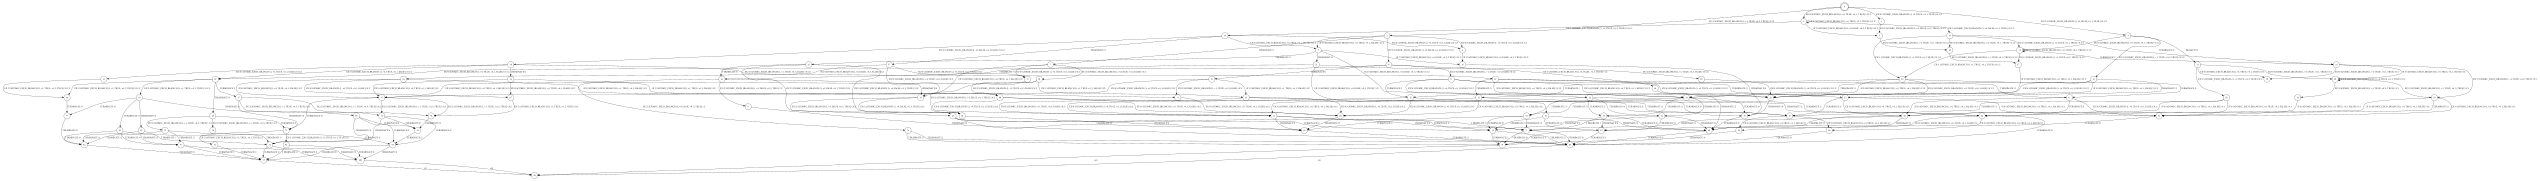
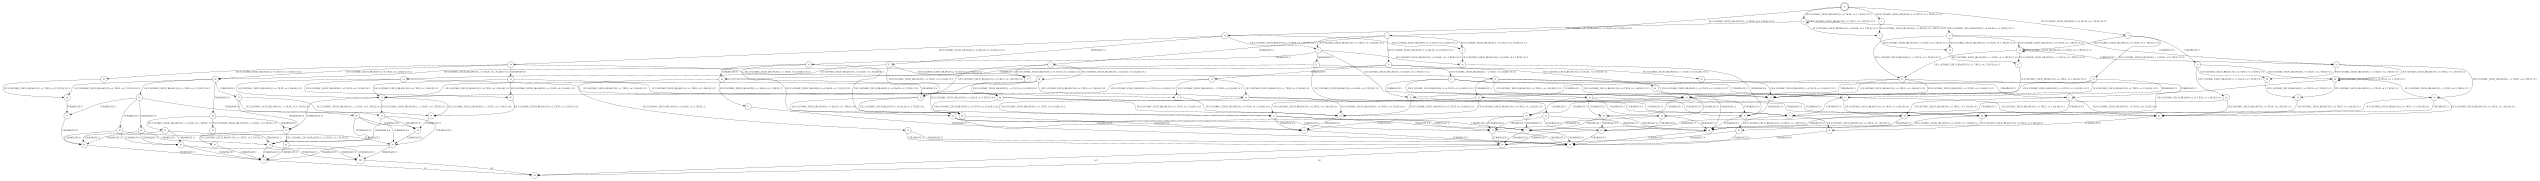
  digraph {
    fontname="EB Garamond"
    node [fontname="EB Garamond" shape=circle]
    edge [fontname="EB Garamond"]
    0 [peripheries=2]
    1
    2
    3
    4
    5
    6
    7
    8
    9
    11
    12
    13
    14
    15
    10
    16
    17
    18
    19
    20
    21
    22
    23
    24
    25
    26
    27
    28
    29
    30
    31
    32
    33
    34
    35
    36
    37
    38
    39
    40
    41
    42
    43
    45
    46
    47
    48
    49
    44
    50
    51
    52
    53
    54
    55
    56
    57
    58
    59
    60
    61
    62
    63
    64
    65
    66
    67
    68
    69
    70
    71
    72
    73
    74
    75
    76
    77
    78
    79
    80
    81
    82
    83
    84
    85
    86
    87
    88
    89
    90
    91
    92
    93
    94
    95
    96
    97
    98
    99
    100
    0 -> 1 [label="EX !0 !ATOMIC_EXCH_BRANCH (1, +0, TRUE, +0, 1, TRUE) !:0:1:2:"]
    0 -> 2 [label="EX !1 !ATOMIC_EXCH_BRANCH (1, +1, TRUE, +0, 2, TRUE) !:0:1:2:"]
    0 -> 3 [label="EX !2 !ATOMIC_EXCH_BRANCH (1, +0, FALSE, +0, 3, TRUE) !:0:1:2:"]
    0 -> 4 [label="EX !0 !ATOMIC_EXCH_BRANCH (1, +0, TRUE, +0, 1, TRUE) !:0:1:2:"]
    1 -> 5 [label="EX !2 !ATOMIC_EXCH_BRANCH (1, +0, FALSE, +0, 3, TRUE) !:0:1:2:"]
    2 -> 6 [label="EX !0 !ATOMIC_EXCH_BRANCH (1, +0, TRUE, +0, 1, FALSE) !:0:1:2:"]
    2 -> 7 [label="TERMINATE !1"]
    2 -> 8 [label="EX !2 !ATOMIC_EXCH_BRANCH (1, +0, FALSE, +0, 3, FALSE) !:0:1:2:"]
    2 -> 9 [label="EX !0 !ATOMIC_EXCH_BRANCH (1, +0, TRUE, +0, 1, FALSE) !:0:1:2:"]
-   3 -> 11 [label="BRANCH !2"]
+   3 -> 11 [label="TERMINATE !2"]
    3 -> 12 [label="EX !1 !ATOMIC_EXCH_BRANCH (1, +1, TRUE, +0, 2, TRUE) !:0:1:2:"]
    3 -> 13 [label="EX !0 !ATOMIC_EXCH_BRANCH (1, +0, TRUE, +0, 1, TRUE) !:0:1:2:"]
    4 -> 4 [label="EX !0 !ATOMIC_EXCH_BRANCH (1, +0, TRUE, +0, 1, TRUE) !:0:1:2:"]
    4 -> 5 [label="EX !2 !ATOMIC_EXCH_BRANCH (1, +0, FALSE, +0, 3, TRUE) !:0:1:2:"]
    4 -> 14 [label="EX !1 !ATOMIC_EXCH_BRANCH (1, +1, TRUE, +0, 2, TRUE) !:0:1:2:"]
    4 -> 15 [label="EX !2 !ATOMIC_EXCH_BRANCH (1, +0, FALSE, +0, 3, TRUE) !:0:1:2:"]
    5 -> 10 [label="EX !0 !ATOMIC_EXCH_BRANCH (1, +0, TRUE, +0, 1, TRUE) !:0:1:2:"]
    6 -> 16 [label="EX !2 !ATOMIC_EXCH_BRANCH (1, +0, FALSE, +0, 3, TRUE) !:0:1:2:"]
    7 -> 17 [label="EX !0 !ATOMIC_EXCH_BRANCH (1, +0, TRUE, +0, 1, FALSE) !:0:2:"]
    7 -> 18 [label="EX !2 !ATOMIC_EXCH_BRANCH (1, +0, FALSE, +0, 3, FALSE) !:0:2:"]
    7 -> 19 [label="EX !0 !ATOMIC_EXCH_BRANCH (1, +0, TRUE, +0, 1, FALSE) !:0:2:"]
    8 -> 20 [label="EX !2 !ATOMIC_EXCH_BRANCH (1, +1, TRUE, +0, 3, FALSE) !:0:1:2:"]
    8 -> 21 [label="TERMINATE !1"]
    8 -> 22 [label="EX !0 !ATOMIC_EXCH_BRANCH (1, +0, TRUE, +0, 1, FALSE) !:0:1:2:"]
    8 -> 23 [label="EX !2 !ATOMIC_EXCH_BRANCH (1, +1, TRUE, +0, 3, FALSE) !:0:1:2:"]
    9 -> 16 [label="EX !2 !ATOMIC_EXCH_BRANCH (1, +0, FALSE, +0, 3, TRUE) !:0:1:2:"]
    9 -> 24 [label="TERMINATE !1"]
    9 -> 25 [label="TERMINATE !0"]
    9 -> 26 [label="EX !2 !ATOMIC_EXCH_BRANCH (1, +0, FALSE, +0, 3, TRUE) !:0:1:2:"]
    11 -> 28 [label="EX !0 !ATOMIC_EXCH_BRANCH (1, +0, TRUE, +0, 1, TRUE) !:0:1:"]
    11 -> 29 [label="EX !1 !ATOMIC_EXCH_BRANCH (1, +1, TRUE, +0, 2, TRUE) !:0:1:"]
    11 -> 30 [label="EX !0 !ATOMIC_EXCH_BRANCH (1, +0, TRUE, +0, 1, TRUE) !:0:1:"]
    12 -> 31 [label="EX !0 !ATOMIC_EXCH_BRANCH (1, +0, TRUE, +0, 1, FALSE) !:0:1:2:"]
    12 -> 32 [label="TERMINATE !1"]
    12 -> 33 [label="TERMINATE !2"]
    12 -> 34 [label="EX !0 !ATOMIC_EXCH_BRANCH (1, +0, TRUE, +0, 1, FALSE) !:0:1:2:"]
    13 -> 13 [label="EX !0 !ATOMIC_EXCH_BRANCH (1, +0, TRUE, +0, 1, TRUE) !:0:1:2:"]
    13 -> 27 [label="EX !1 !ATOMIC_EXCH_BRANCH (1, +1, TRUE, +0, 2, TRUE) !:0:1:2:"]
    13 -> 35 [label="TERMINATE !2"]
    13 -> 36 [label="EX !1 !ATOMIC_EXCH_BRANCH (1, +1, TRUE, +0, 2, TRUE) !:0:1:2:"]
    14 -> 6 [label="EX !0 !ATOMIC_EXCH_BRANCH (1, +0, TRUE, +0, 1, FALSE) !:0:1:2:"]
    14 -> 9 [label="EX !0 !ATOMIC_EXCH_BRANCH (1, +0, TRUE, +0, 1, FALSE) !:0:1:2:"]
    14 -> 37 [label="TERMINATE !1"]
    14 -> 38 [label="EX !2 !ATOMIC_EXCH_BRANCH (1, +0, FALSE, +0, 3, FALSE) !:0:1:2:"]
    15 -> 13 [label="EX !0 !ATOMIC_EXCH_BRANCH (1, +0, TRUE, +0, 1, TRUE) !:0:1:2:"]
    15 -> 10 [label="EX !0 !ATOMIC_EXCH_BRANCH (1, +0, TRUE, +0, 1, TRUE) !:0:1:2:"]
    15 -> 35 [label="TERMINATE !2"]
    15 -> 36 [label="EX !1 !ATOMIC_EXCH_BRANCH (1, +1, TRUE, +0, 2, TRUE) !:0:1:2:"]
    10 -> 27 [label="EX !1 !ATOMIC_EXCH_BRANCH (1, +1, TRUE, +0, 2, TRUE) !:0:1:2:"]
    16 -> 39 [label="TERMINATE !0"]
    17 -> 40 [label="EX !2 !ATOMIC_EXCH_BRANCH (1, +0, FALSE, +0, 3, TRUE) !:0:2:"]
    18 -> 41 [label="EX !2 !ATOMIC_EXCH_BRANCH (1, +1, TRUE, +0, 3, FALSE) !:0:2:"]
    18 -> 42 [label="EX !0 !ATOMIC_EXCH_BRANCH (1, +0, TRUE, +0, 1, FALSE) !:0:2:"]
    18 -> 43 [label="EX !2 !ATOMIC_EXCH_BRANCH (1, +1, TRUE, +0, 3, FALSE) !:0:2:"]
    19 -> 40 [label="EX !2 !ATOMIC_EXCH_BRANCH (1, +0, FALSE, +0, 3, TRUE) !:0:2:"]
    19 -> 45 [label="EX !2 !ATOMIC_EXCH_BRANCH (1, +0, FALSE, +0, 3, TRUE) !:0:2:"]
    20 -> 31 [label="EX !0 !ATOMIC_EXCH_BRANCH (1, +0, TRUE, +0, 1, FALSE) !:0:1:2:"]
    21 -> 41 [label="EX !2 !ATOMIC_EXCH_BRANCH (1, +1, TRUE, +0, 3, FALSE) !:0:2:"]
    21 -> 42 [label="EX !0 !ATOMIC_EXCH_BRANCH (1, +0, TRUE, +0, 1, FALSE) !:0:2:"]
    21 -> 43 [label="EX !2 !ATOMIC_EXCH_BRANCH (1, +1, TRUE, +0, 3, FALSE) !:0:2:"]
    22 -> 46 [label="EX !2 !ATOMIC_EXCH_BRANCH (1, +1, TRUE, +0, 3, TRUE) !:0:1:2:"]
    22 -> 47 [label="TERMINATE !1"]
    22 -> 48 [label="TERMINATE !0"]
    22 -> 49 [label="EX !2 !ATOMIC_EXCH_BRANCH (1, +1, TRUE, +0, 3, TRUE) !:0:1:2:"]
    23 -> 31 [label="EX !0 !ATOMIC_EXCH_BRANCH (1, +0, TRUE, +0, 1, FALSE) !:0:1:2:"]
    23 -> 32 [label="TERMINATE !1"]
    23 -> 33 [label="TERMINATE !2"]
    23 -> 34 [label="EX !0 !ATOMIC_EXCH_BRANCH (1, +0, TRUE, +0, 1, FALSE) !:0:1:2:"]
    24 -> 40 [label="EX !2 !ATOMIC_EXCH_BRANCH (1, +0, FALSE, +0, 3, TRUE) !:0:2:"]
    24 -> 45 [label="EX !2 !ATOMIC_EXCH_BRANCH (1, +0, FALSE, +0, 3, TRUE) !:0:2:"]
    24 -> 44 [label="TERMINATE !0"]
    25 -> 44 [label="TERMINATE !1"]
    25 -> 50 [label="EX !2 !ATOMIC_EXCH_BRANCH (1, +0, FALSE, +0, 3, TRUE) !:1:2:"]
    25 -> 51 [label="EX !2 !ATOMIC_EXCH_BRANCH (1, +0, FALSE, +0, 3, TRUE) !:1:2:"]
    26 -> 39 [label="TERMINATE !0"]
    26 -> 52 [label="TERMINATE !1"]
    26 -> 53 [label="TERMINATE !2"]
    26 -> 54 [label="TERMINATE !0"]
    27 -> 31 [label="EX !0 !ATOMIC_EXCH_BRANCH (1, +0, TRUE, +0, 1, FALSE) !:0:1:2:"]
+   28 -> 55 [label="EX !1 !ATOMIC_EXCH_BRANCH (1, +1, TRUE, +0, 2, TRUE) !:0:1:"]
    29 -> 56 [label="EX !0 !ATOMIC_EXCH_BRANCH (1, +0, TRUE, +0, 1, FALSE) !:0:1:"]
    29 -> 57 [label="TERMINATE !1"]
-   29 -> 58 [label="EX !0 !ATOMIC_EXCH_BRANCH (1, +0, TRUE, +0, 1, FALSE) !:0:1:"]
+   30 -> 58 [label="EX !0 !ATOMIC_EXCH_BRANCH (1, +0, TRUE, +0, 1, FALSE) !:0:1:"]
    30 -> 30 [label="EX !0 !ATOMIC_EXCH_BRANCH (1, +0, TRUE, +0, 1, TRUE) !:0:1:"]
    30 -> 55 [label="EX !1 !ATOMIC_EXCH_BRANCH (1, +1, TRUE, +0, 2, TRUE) !:0:1:"]
    30 -> 59 [label="EX !1 !ATOMIC_EXCH_BRANCH (1, +1, TRUE, +0, 2, TRUE) !:0:1:"]
    31 -> 39 [label="TERMINATE !0"]
    32 -> 57 [label="TERMINATE !2"]
    32 -> 60 [label="EX !0 !ATOMIC_EXCH_BRANCH (1, +0, TRUE, +0, 1, FALSE) !:0:2:"]
-   32 -> 61 [label="EX !0 !ATOMIC_EXCH_BRANCH (1, +0, TRUE, +0, 1, FALSE) !:0:2:"]
    33 -> 56 [label="EX !0 !ATOMIC_EXCH_BRANCH (1, +0, TRUE, +0, 1, FALSE) !:0:1:"]
    33 -> 57 [label="TERMINATE !1"]
    33 -> 58 [label="EX !0 !ATOMIC_EXCH_BRANCH (1, +0, TRUE, +0, 1, FALSE) !:0:1:"]
    34 -> 39 [label="TERMINATE !0"]
    34 -> 52 [label="TERMINATE !1"]
    34 -> 53 [label="TERMINATE !2"]
    34 -> 54 [label="TERMINATE !0"]
    35 -> 28 [label="EX !0 !ATOMIC_EXCH_BRANCH (1, +0, TRUE, +0, 1, TRUE) !:0:1:"]
    35 -> 30 [label="EX !0 !ATOMIC_EXCH_BRANCH (1, +0, TRUE, +0, 1, TRUE) !:0:1:"]
    35 -> 59 [label="EX !1 !ATOMIC_EXCH_BRANCH (1, +1, TRUE, +0, 2, TRUE) !:0:1:"]
    36 -> 31 [label="EX !0 !ATOMIC_EXCH_BRANCH (1, +0, TRUE, +0, 1, FALSE) !:0:1:2:"]
    36 -> 34 [label="EX !0 !ATOMIC_EXCH_BRANCH (1, +0, TRUE, +0, 1, FALSE) !:0:1:2:"]
    36 -> 62 [label="TERMINATE !1"]
    36 -> 63 [label="TERMINATE !2"]
    37 -> 17 [label="EX !0 !ATOMIC_EXCH_BRANCH (1, +0, TRUE, +0, 1, FALSE) !:0:2:"]
    37 -> 19 [label="EX !0 !ATOMIC_EXCH_BRANCH (1, +0, TRUE, +0, 1, FALSE) !:0:2:"]
    37 -> 64 [label="EX !2 !ATOMIC_EXCH_BRANCH (1, +0, FALSE, +0, 3, FALSE) !:0:2:"]
    38 -> 22 [label="EX !0 !ATOMIC_EXCH_BRANCH (1, +0, TRUE, +0, 1, FALSE) !:0:1:2:"]
    38 -> 65 [label="EX !0 !ATOMIC_EXCH_BRANCH (1, +0, TRUE, +0, 1, FALSE) !:0:1:2:"]
    38 -> 66 [label="TERMINATE !1"]
    38 -> 67 [label="EX !2 !ATOMIC_EXCH_BRANCH (1, +1, TRUE, +0, 3, FALSE) !:0:1:2:"]
    39 -> 68 [label="TERMINATE !2"]
    40 -> 69 [label="TERMINATE !0"]
    41 -> 60 [label="EX !0 !ATOMIC_EXCH_BRANCH (1, +0, TRUE, +0, 1, FALSE) !:0:2:"]
    42 -> 70 [label="EX !2 !ATOMIC_EXCH_BRANCH (1, +1, TRUE, +0, 3, TRUE) !:0:2:"]
    42 -> 71 [label="TERMINATE !0"]
    42 -> 72 [label="EX !2 !ATOMIC_EXCH_BRANCH (1, +1, TRUE, +0, 3, TRUE) !:0:2:"]
    43 -> 57 [label="TERMINATE !2"]
    43 -> 60 [label="EX !0 !ATOMIC_EXCH_BRANCH (1, +0, TRUE, +0, 1, FALSE) !:0:2:"]
    43 -> 61 [label="EX !0 !ATOMIC_EXCH_BRANCH (1, +0, TRUE, +0, 1, FALSE) !:0:2:"]
    45 -> 69 [label="TERMINATE !0"]
    45 -> 75 [label="TERMINATE !2"]
    45 -> 76 [label="TERMINATE !0"]
    46 -> 77 [label="TERMINATE !0"]
    47 -> 70 [label="EX !2 !ATOMIC_EXCH_BRANCH (1, +1, TRUE, +0, 3, TRUE) !:0:2:"]
    47 -> 71 [label="TERMINATE !0"]
    47 -> 72 [label="EX !2 !ATOMIC_EXCH_BRANCH (1, +1, TRUE, +0, 3, TRUE) !:0:2:"]
    48 -> 71 [label="TERMINATE !1"]
    48 -> 78 [label="EX !2 !ATOMIC_EXCH_BRANCH (1, +1, TRUE, +0, 3, TRUE) !:1:2:"]
    48 -> 79 [label="EX !2 !ATOMIC_EXCH_BRANCH (1, +1, TRUE, +0, 3, TRUE) !:1:2:"]
    49 -> 77 [label="TERMINATE !0"]
    49 -> 80 [label="TERMINATE !1"]
    49 -> 81 [label="TERMINATE !2"]
    49 -> 82 [label="TERMINATE !0"]
    44 -> 19 [label="TERMINATE !0"]
    44 -> 73 [label="EX !2 !ATOMIC_EXCH_BRANCH (1, +0, FALSE, +0, 3, TRUE) !:2:"]
    44 -> 74 [label="EX !2 !ATOMIC_EXCH_BRANCH (1, +0, FALSE, +0, 3, TRUE) !:2:"]
    50 -> 68 [label="TERMINATE !2"]
    51 -> 68 [label="TERMINATE !2"]
    51 -> 76 [label="TERMINATE !1"]
    51 -> 83 [label="TERMINATE !2"]
    52 -> 69 [label="TERMINATE !0"]
    52 -> 75 [label="TERMINATE !2"]
    52 -> 76 [label="TERMINATE !0"]
    53 -> 68 [label="TERMINATE !0"]
    53 -> 75 [label="TERMINATE !1"]
    53 -> 83 [label="TERMINATE !0"]
    54 -> 68 [label="TERMINATE !2"]
    54 -> 76 [label="TERMINATE !1"]
    54 -> 83 [label="TERMINATE !2"]
    55 -> 56 [label="EX !0 !ATOMIC_EXCH_BRANCH (1, +0, TRUE, +0, 1, FALSE) !:0:1:"]
    56 -> 68 [label="TERMINATE !0"]
    57 -> 84 [label="EX !0 !ATOMIC_EXCH_BRANCH (1, +0, TRUE, +0, 1, FALSE) !:0:"]
    57 -> 85 [label="EX !0 !ATOMIC_EXCH_BRANCH (1, +0, TRUE, +0, 1, FALSE) !:0:"]
    58 -> 68 [label="TERMINATE !0"]
    58 -> 75 [label="TERMINATE !1"]
    58 -> 83 [label="TERMINATE !0"]
    59 -> 56 [label="EX !0 !ATOMIC_EXCH_BRANCH (1, +0, TRUE, +0, 1, FALSE) !:0:1:"]
    59 -> 58 [label="EX !0 !ATOMIC_EXCH_BRANCH (1, +0, TRUE, +0, 1, FALSE) !:0:1:"]
    59 -> 86 [label="TERMINATE !1"]
    60 -> 69 [label="TERMINATE !0"]
    61 -> 69 [label="TERMINATE !0"]
    61 -> 75 [label="TERMINATE !2"]
    61 -> 76 [label="TERMINATE !0"]
    62 -> 60 [label="EX !0 !ATOMIC_EXCH_BRANCH (1, +0, TRUE, +0, 1, FALSE) !:0:2:"]
    62 -> 61 [label="EX !0 !ATOMIC_EXCH_BRANCH (1, +0, TRUE, +0, 1, FALSE) !:0:2:"]
    62 -> 86 [label="TERMINATE !2"]
    63 -> 56 [label="EX !0 !ATOMIC_EXCH_BRANCH (1, +0, TRUE, +0, 1, FALSE) !:0:1:"]
    63 -> 58 [label="EX !0 !ATOMIC_EXCH_BRANCH (1, +0, TRUE, +0, 1, FALSE) !:0:1:"]
    63 -> 86 [label="TERMINATE !1"]
    64 -> 42 [label="EX !0 !ATOMIC_EXCH_BRANCH (1, +0, TRUE, +0, 1, FALSE) !:0:2:"]
    64 -> 87 [label="EX !0 !ATOMIC_EXCH_BRANCH (1, +0, TRUE, +0, 1, FALSE) !:0:2:"]
    64 -> 88 [label="EX !2 !ATOMIC_EXCH_BRANCH (1, +1, TRUE, +0, 3, FALSE) !:0:2:"]
    65 -> 46 [label="EX !2 !ATOMIC_EXCH_BRANCH (1, +1, TRUE, +0, 3, TRUE) !:0:1:2:"]
    66 -> 42 [label="EX !0 !ATOMIC_EXCH_BRANCH (1, +0, TRUE, +0, 1, FALSE) !:0:2:"]
    66 -> 87 [label="EX !0 !ATOMIC_EXCH_BRANCH (1, +0, TRUE, +0, 1, FALSE) !:0:2:"]
    66 -> 88 [label="EX !2 !ATOMIC_EXCH_BRANCH (1, +1, TRUE, +0, 3, FALSE) !:0:2:"]
    67 -> 31 [label="EX !0 !ATOMIC_EXCH_BRANCH (1, +0, TRUE, +0, 1, FALSE) !:0:1:2:"]
    67 -> 34 [label="EX !0 !ATOMIC_EXCH_BRANCH (1, +0, TRUE, +0, 1, FALSE) !:0:1:2:"]
    67 -> 62 [label="TERMINATE !1"]
    67 -> 63 [label="TERMINATE !2"]
    68 -> 89 [label="TERMINATE !1"]
    69 -> 89 [label="TERMINATE !2"]
    70 -> 90 [label="TERMINATE !0"]
    71 -> 91 [label="EX !2 !ATOMIC_EXCH_BRANCH (1, +1, TRUE, +0, 3, TRUE) !:2:"]
    71 -> 92 [label="EX !2 !ATOMIC_EXCH_BRANCH (1, +1, TRUE, +0, 3, TRUE) !:2:"]
    72 -> 90 [label="TERMINATE !0"]
    72 -> 93 [label="TERMINATE !2"]
    72 -> 94 [label="TERMINATE !0"]
    73 -> 89 [label="TERMINATE !2"]
    74 -> 89 [label="TERMINATE !2"]
    74 -> 95 [label="TERMINATE !2"]
    75 -> 89 [label="TERMINATE !0"]
    75 -> 95 [label="TERMINATE !0"]
    76 -> 89 [label="TERMINATE !2"]
    76 -> 95 [label="TERMINATE !2"]
    77 -> 96 [label="TERMINATE !2"]
    79 -> 94 [label="TERMINATE !1"]
    79 -> 96 [label="TERMINATE !2"]
    79 -> 97 [label="TERMINATE !2"]
    80 -> 90 [label="TERMINATE !0"]
    80 -> 93 [label="TERMINATE !2"]
    80 -> 94 [label="TERMINATE !0"]
    81 -> 93 [label="TERMINATE !1"]
    81 -> 96 [label="TERMINATE !0"]
    81 -> 97 [label="TERMINATE !0"]
    82 -> 94 [label="TERMINATE !1"]
    82 -> 96 [label="TERMINATE !2"]
    82 -> 97 [label="TERMINATE !2"]
    83 -> 89 [label="TERMINATE !1"]
    83 -> 95 [label="TERMINATE !1"]
    84 -> 89 [label="TERMINATE !0"]
-   86 -> 89 [label="TERMINATE !0"]
+   85 -> 89 [label="TERMINATE !0"]
    85 -> 95 [label="TERMINATE !0"]
    86 -> 84 [label="EX !0 !ATOMIC_EXCH_BRANCH (1, +0, TRUE, +0, 1, FALSE) !:0:"]
    86 -> 85 [label="EX !0 !ATOMIC_EXCH_BRANCH (1, +0, TRUE, +0, 1, FALSE) !:0:"]
    87 -> 70 [label="EX !2 !ATOMIC_EXCH_BRANCH (1, +1, TRUE, +0, 3, TRUE) !:0:2:"]
    88 -> 60 [label="EX !0 !ATOMIC_EXCH_BRANCH (1, +0, TRUE, +0, 1, FALSE) !:0:2:"]
    88 -> 61 [label="EX !0 !ATOMIC_EXCH_BRANCH (1, +0, TRUE, +0, 1, FALSE) !:0:2:"]
    88 -> 86 [label="TERMINATE !2"]
    89 -> 98 [label=exit]
    90 -> 93 [label="TERMINATE !2"]
    91 -> 99 [label="TERMINATE !2"]
    92 -> 99 [label="TERMINATE !2"]
    92 -> 100 [label="TERMINATE !2"]
    93 -> 99 [label="TERMINATE !0"]
    93 -> 100 [label="TERMINATE !0"]
    94 -> 99 [label="TERMINATE !2"]
    94 -> 100 [label="TERMINATE !2"]
    95 -> 98 [label=exit]
    96 -> 99 [label="TERMINATE !1"]
    97 -> 99 [label="TERMINATE !1"]
    97 -> 100 [label="TERMINATE !1"]
    99 -> 98 [label=exit]
    100 -> 98 [label=exit]
  }
